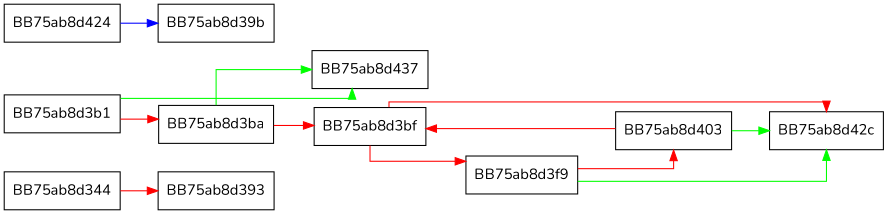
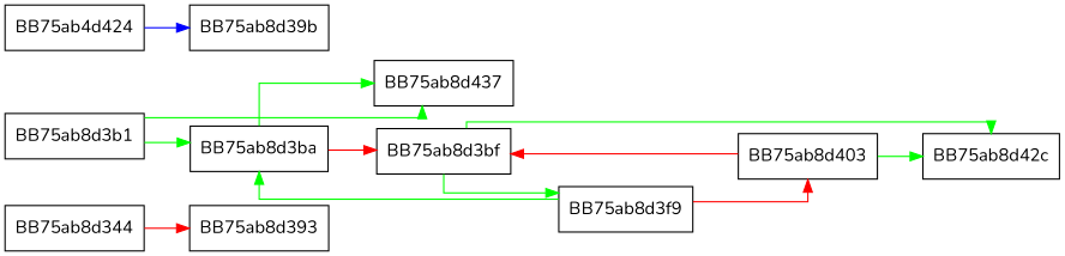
  digraph {
    fontname=Nunito
    rankdir=LR
    splines=ortho
    node [fontname=Nunito shape=box]
    edge [color=red fontname=Nunito]
    BB75ab8d344
    BB75ab8d393
    BB75ab8d3b1
    BB75ab8d437
    BB75ab8d3ba
    BB75ab8d3bf
    BB75ab8d42c
    BB75ab8d3f9
    BB75ab8d403
-   BB75ab8d424
+   BB75ab8d424 [label=BB75ab4d424]
    BB75ab8d39b
    BB75ab8d344 -> BB75ab8d393
    BB75ab8d3b1 -> BB75ab8d437 [color=green]
-   BB75ab8d3b1 -> BB75ab8d3ba
+   BB75ab8d3b1 -> BB75ab8d3ba [color=green]
    BB75ab8d3ba -> BB75ab8d437 [color=green]
    BB75ab8d3ba -> BB75ab8d3bf
-   BB75ab8d3bf -> BB75ab8d42c
-   BB75ab8d3bf -> BB75ab8d3f9
-   BB75ab8d3f9 -> BB75ab8d42c [color=green]
+   BB75ab8d3bf -> BB75ab8d42c [color=green]
+   BB75ab8d3bf -> BB75ab8d3f9 [color=green]
+   BB75ab8d3f9 -> BB75ab8d3ba [color=green]
    BB75ab8d3f9 -> BB75ab8d403
    BB75ab8d403 -> BB75ab8d3bf
    BB75ab8d403 -> BB75ab8d42c [color=green]
    BB75ab8d424 -> BB75ab8d39b [color=blue]
  }
